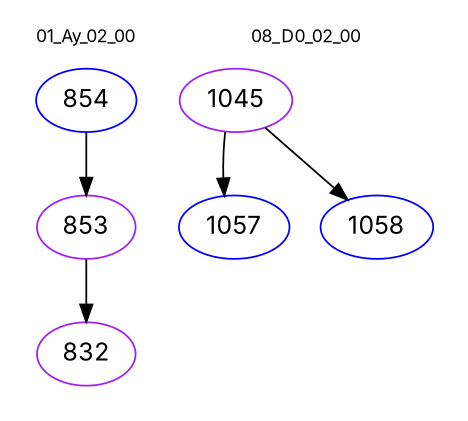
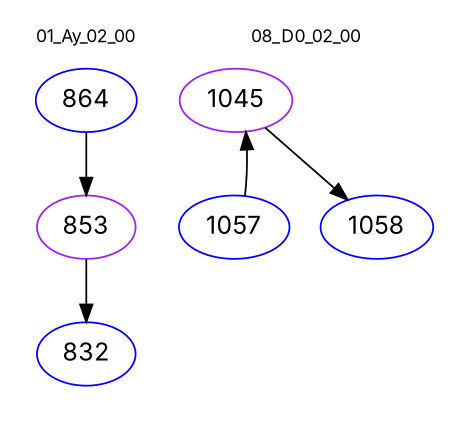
  digraph {
    fontname=Inter
    node [color=purple fontname=Inter]
    edge [color=black fontname=Inter style=solid]
    n1 [label=853]
-   n2 [color=blue label=854]
-   n3 [label=832]
+   n2 [color=blue label=864]
+   n3 [color=blue label=832]
    n4 [label=1045]
    n5 [color=blue label=1057]
    n6 [color=blue label=1058]
    subgraph cluster_1 {
      color=white
      fontsize=10
      label="01_Ay_02_00"
      n1
      n2
      n3
    }
    subgraph cluster_2 {
      color=white
      fontsize=10
      label="08_D0_02_00"
      n4
      n5
      n6
    }
    n1 -> n3
    n2 -> n1
-   n4 -> n5
+   n5 -> n4
    n4 -> n6
  }
